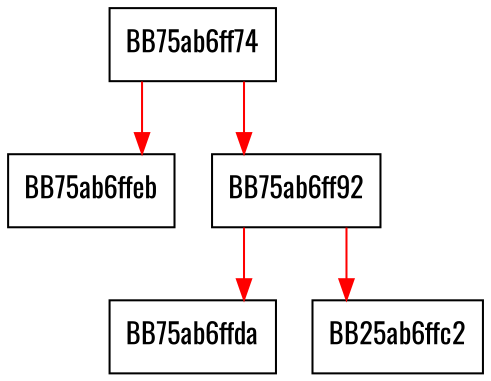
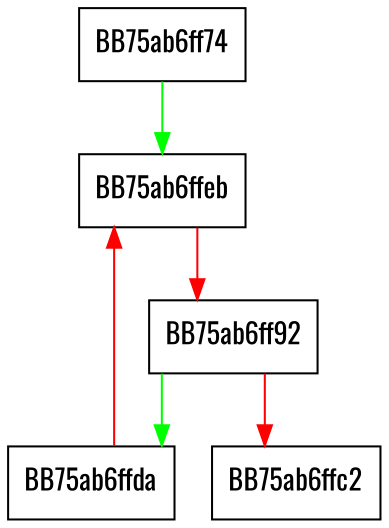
  digraph {
    fontname=Oswald
    splines=ortho
    node [fontname=Oswald shape=box]
    edge [color=red fontname=Oswald]
    BB75ab6ff74
    BB75ab6ffeb
    BB75ab6ff92
    BB75ab6ffda
-   BB75ab6ffc2 [label=BB25ab6ffc2]
-   BB75ab6ff74 -> BB75ab6ffeb
-   BB75ab6ff74 -> BB75ab6ff92
-   BB75ab6ff92 -> BB75ab6ffda
+   BB75ab6ffc2
+   BB75ab6ff74 -> BB75ab6ffeb [color=green]
+   BB75ab6ffeb -> BB75ab6ff92
+   BB75ab6ff92 -> BB75ab6ffda [color=green]
    BB75ab6ff92 -> BB75ab6ffc2
+   BB75ab6ffda -> BB75ab6ffeb
  }
